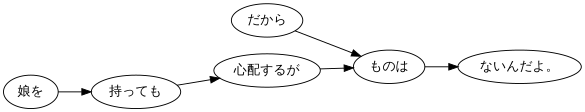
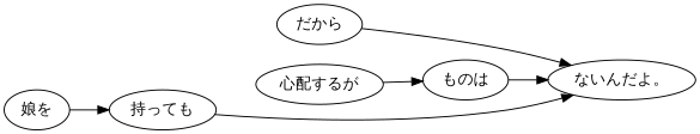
  digraph {
    rankdir=LR
    n1 [label="だから"]
    n2 [label="ないんだよ。"]
    n3 [label="娘を"]
    n4 [label="持っても"]
    n5 [label="心配するが"]
    n6 [label="ものは"]
-   n1 -> n6
+   n1 -> n2
    n3 -> n4
-   n4 -> n5
+   n4 -> n2
    n5 -> n6
    n6 -> n2
  }
